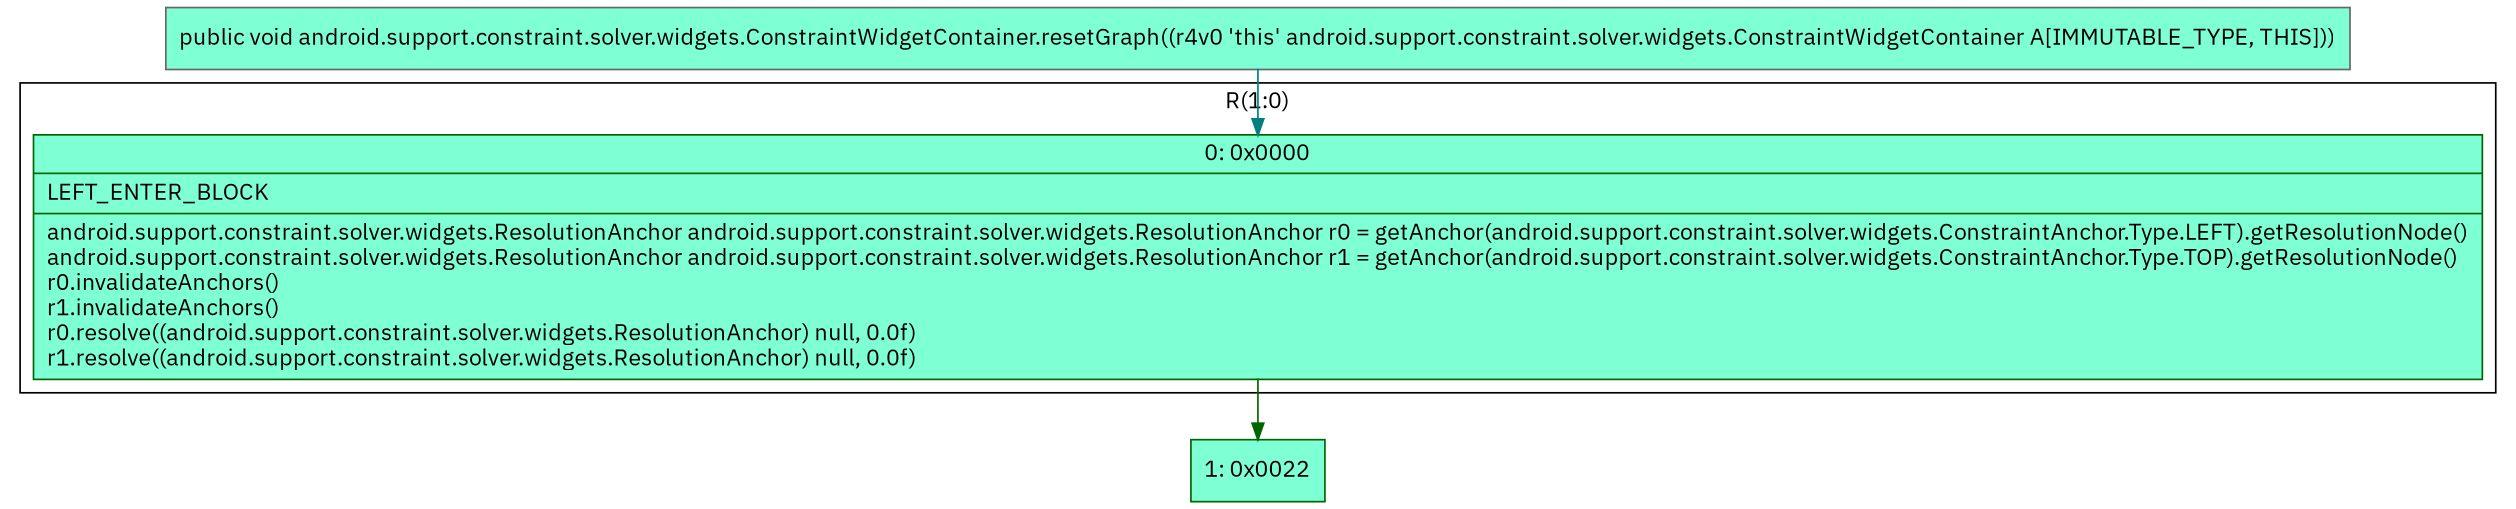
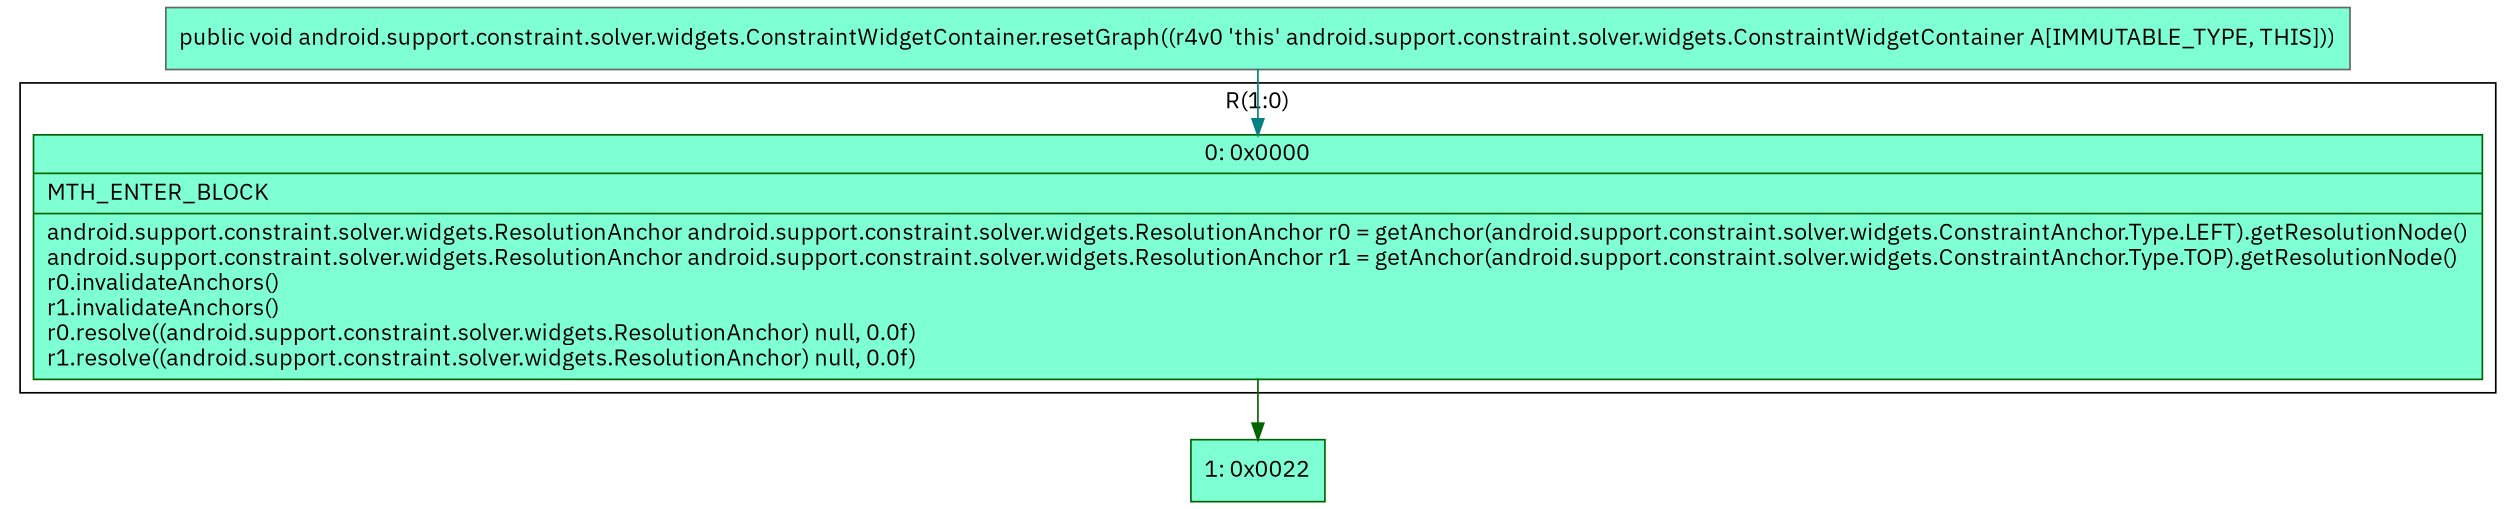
  digraph {
    fontname="IBM Plex Sans"
    node [color=darkgreen shape=record style=filled fillcolor=aquamarine fontname="IBM Plex Sans"]
    edge [fontname="IBM Plex Sans"]
-   n1 [label="{0\:\ 0x0000|LEFT_ENTER_BLOCK\l|android.support.constraint.solver.widgets.ResolutionAnchor android.support.constraint.solver.widgets.ResolutionAnchor r0 = getAnchor(android.support.constraint.solver.widgets.ConstraintAnchor.Type.LEFT).getResolutionNode()\landroid.support.constraint.solver.widgets.ResolutionAnchor android.support.constraint.solver.widgets.ResolutionAnchor r1 = getAnchor(android.support.constraint.solver.widgets.ConstraintAnchor.Type.TOP).getResolutionNode()\lr0.invalidateAnchors()\lr1.invalidateAnchors()\lr0.resolve((android.support.constraint.solver.widgets.ResolutionAnchor) null, 0.0f)\lr1.resolve((android.support.constraint.solver.widgets.ResolutionAnchor) null, 0.0f)\l}"]
+   n1 [label="{0\:\ 0x0000|MTH_ENTER_BLOCK\l|android.support.constraint.solver.widgets.ResolutionAnchor android.support.constraint.solver.widgets.ResolutionAnchor r0 = getAnchor(android.support.constraint.solver.widgets.ConstraintAnchor.Type.LEFT).getResolutionNode()\landroid.support.constraint.solver.widgets.ResolutionAnchor android.support.constraint.solver.widgets.ResolutionAnchor r1 = getAnchor(android.support.constraint.solver.widgets.ConstraintAnchor.Type.TOP).getResolutionNode()\lr0.invalidateAnchors()\lr1.invalidateAnchors()\lr0.resolve((android.support.constraint.solver.widgets.ResolutionAnchor) null, 0.0f)\lr1.resolve((android.support.constraint.solver.widgets.ResolutionAnchor) null, 0.0f)\l}"]
    n2 [label="{1\:\ 0x0022}"]
    n3 [label="{public void android.support.constraint.solver.widgets.ConstraintWidgetContainer.resetGraph((r4v0 'this' android.support.constraint.solver.widgets.ConstraintWidgetContainer A[IMMUTABLE_TYPE, THIS])) }" color=gray40]
    subgraph cluster_1 {
      label="R(1:0)"
      n1
    }
    n1 -> n2 [color=darkgreen]
    n3 -> n1 [color=teal]
  }
